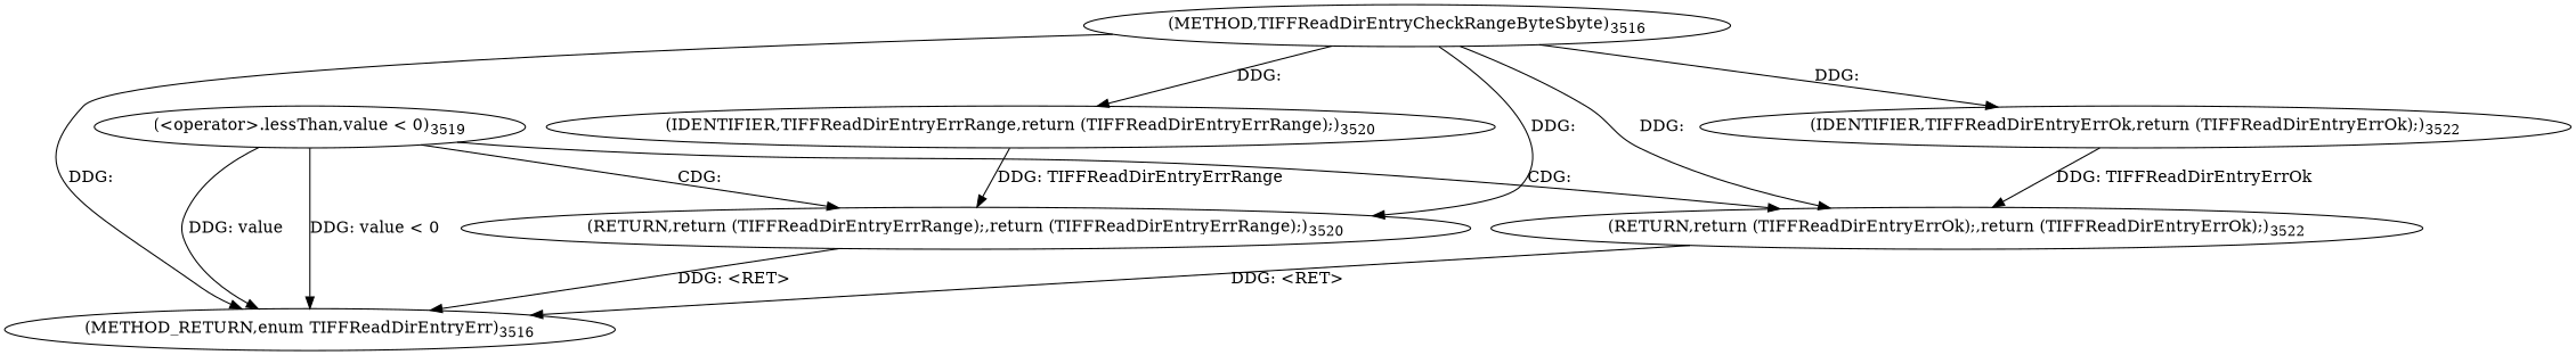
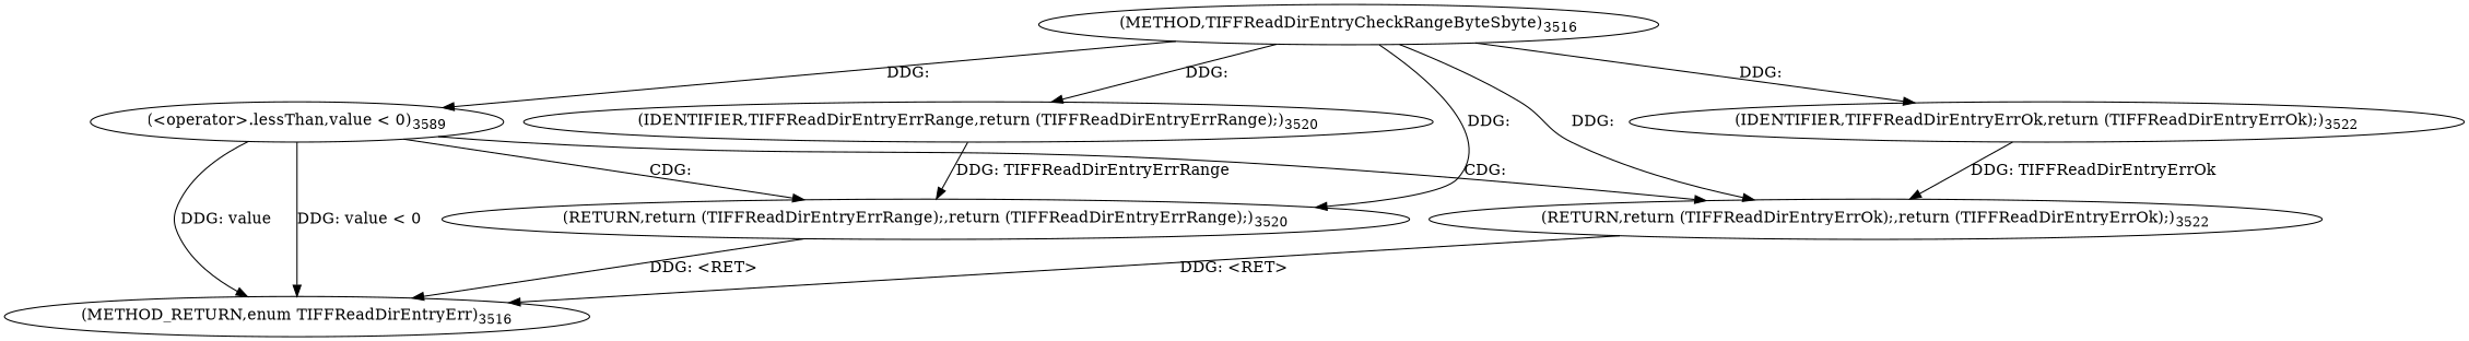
  digraph {
    n1 [label=<(METHOD,TIFFReadDirEntryCheckRangeByteSbyte)<SUB>3516</SUB>>]
-   n2 [label=<(&lt;operator&gt;.lessThan,value &lt; 0)<SUB>3519</SUB>>]
+   n2 [label=<(&lt;operator&gt;.lessThan,value &lt; 0)<SUB>3589</SUB>>]
    n3 [label=<(RETURN,return (TIFFReadDirEntryErrRange);,return (TIFFReadDirEntryErrRange);)<SUB>3520</SUB>>]
    n4 [label=<(IDENTIFIER,TIFFReadDirEntryErrRange,return (TIFFReadDirEntryErrRange);)<SUB>3520</SUB>>]
    n5 [label=<(RETURN,return (TIFFReadDirEntryErrOk);,return (TIFFReadDirEntryErrOk);)<SUB>3522</SUB>>]
    n6 [label=<(IDENTIFIER,TIFFReadDirEntryErrOk,return (TIFFReadDirEntryErrOk);)<SUB>3522</SUB>>]
    n7 [label=<(METHOD_RETURN,enum TIFFReadDirEntryErr)<SUB>3516</SUB>>]
-   n1 -> n7 [label="DDG: "]
+   n1 -> n2 [label="DDG: "]
    n1 -> n3 [label="DDG: "]
    n1 -> n4 [label="DDG: "]
    n1 -> n5 [label="DDG: "]
    n1 -> n6 [label="DDG: "]
    n2 -> n3 [label="CDG: "]
    n2 -> n5 [label="CDG: "]
    n2 -> n7 [label="DDG: value"]
    n2 -> n7 [label="DDG: value &lt; 0"]
    n3 -> n7 [label="DDG: &lt;RET&gt;"]
    n4 -> n3 [label="DDG: TIFFReadDirEntryErrRange"]
    n5 -> n7 [label="DDG: &lt;RET&gt;"]
    n6 -> n5 [label="DDG: TIFFReadDirEntryErrOk"]
  }
